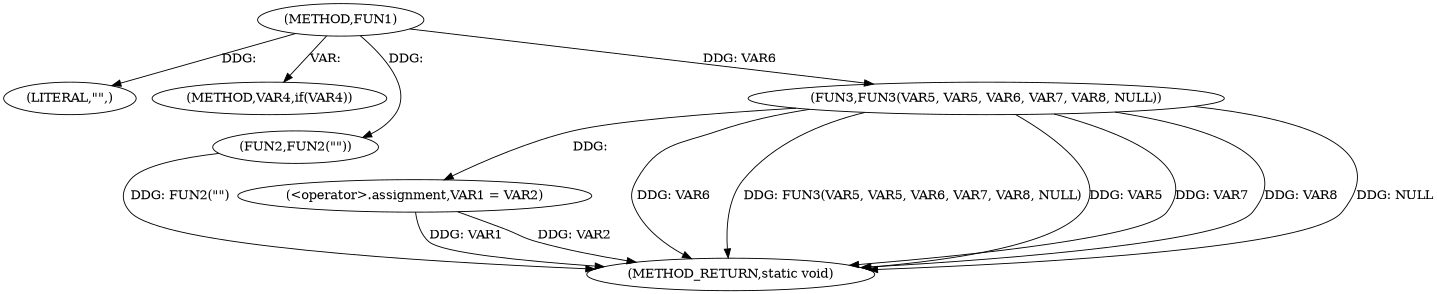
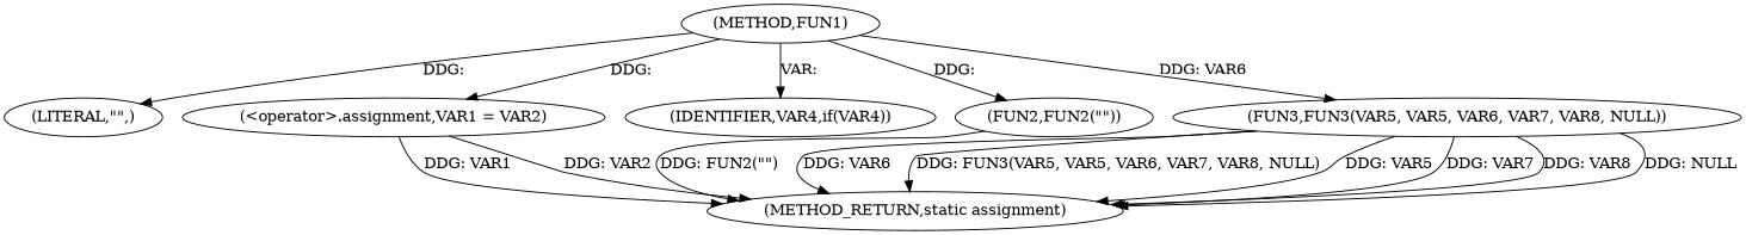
  digraph {
    n1 [label="(METHOD,FUN1)"]
    n2 [label="(LITERAL,\"\",)"]
    n3 [label="(<operator>.assignment,VAR1 = VAR2)"]
-   n4 [label="(METHOD,VAR4,if(VAR4))"]
+   n4 [label="(IDENTIFIER,VAR4,if(VAR4))"]
    n5 [label="(FUN2,FUN2(\"\"))"]
    n6 [label="(FUN3,FUN3(VAR5, VAR5, VAR6, VAR7, VAR8, NULL))"]
-   n7 [label="(METHOD_RETURN,static void)"]
+   n7 [label="(METHOD_RETURN,static assignment)"]
    n1 -> n2 [label="DDG: "]
-   n6 -> n3 [label="DDG: "]
+   n1 -> n3 [label="DDG: "]
    n1 -> n4 [label="VAR: "]
    n1 -> n5 [label="DDG: "]
    n1 -> n6 [label="DDG: VAR6"]
    n3 -> n7 [label="DDG: VAR1"]
    n3 -> n7 [label="DDG: VAR2"]
    n5 -> n7 [label="DDG: FUN2(\"\")"]
    n6 -> n7 [label="DDG: VAR6"]
    n6 -> n7 [label="DDG: FUN3(VAR5, VAR5, VAR6, VAR7, VAR8, NULL)"]
    n6 -> n7 [label="DDG: VAR5"]
    n6 -> n7 [label="DDG: VAR7"]
    n6 -> n7 [label="DDG: VAR8"]
    n6 -> n7 [label="DDG: NULL"]
  }
